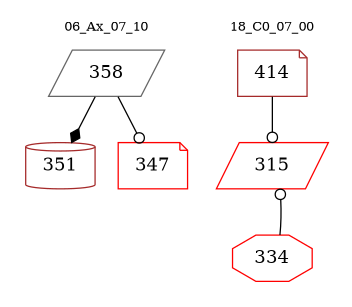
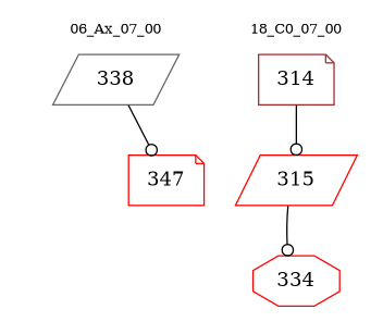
  digraph {
    node [color=red shape=parallelogram]
    edge [arrowhead=odot color=black]
-   n1 [color=gray40 label=358]
-   n2 [color=brown label=351 shape=cylinder]
+   n1 [color=gray40 label=338]
    n3 [label=347 shape=note]
-   n4 [color=brown label=414 shape=note]
+   n4 [color=brown label=314 shape=note]
    n5 [label=315]
    n6 [label=334 shape=octagon]
    subgraph cluster_1 {
      color=white
      fontsize=10
-     label="06_Ax_07_10"
+     label="06_Ax_07_00"
      n1
-     n2
      n3
    }
    subgraph cluster_2 {
      color=white
      fontsize=10
      label="18_C0_07_00"
      n4
      n5
      n6
    }
-   n1 -> n2 [arrowhead=diamond]
    n1 -> n3
    n4 -> n5
-   n6 -> n5
+   n5 -> n6
  }
